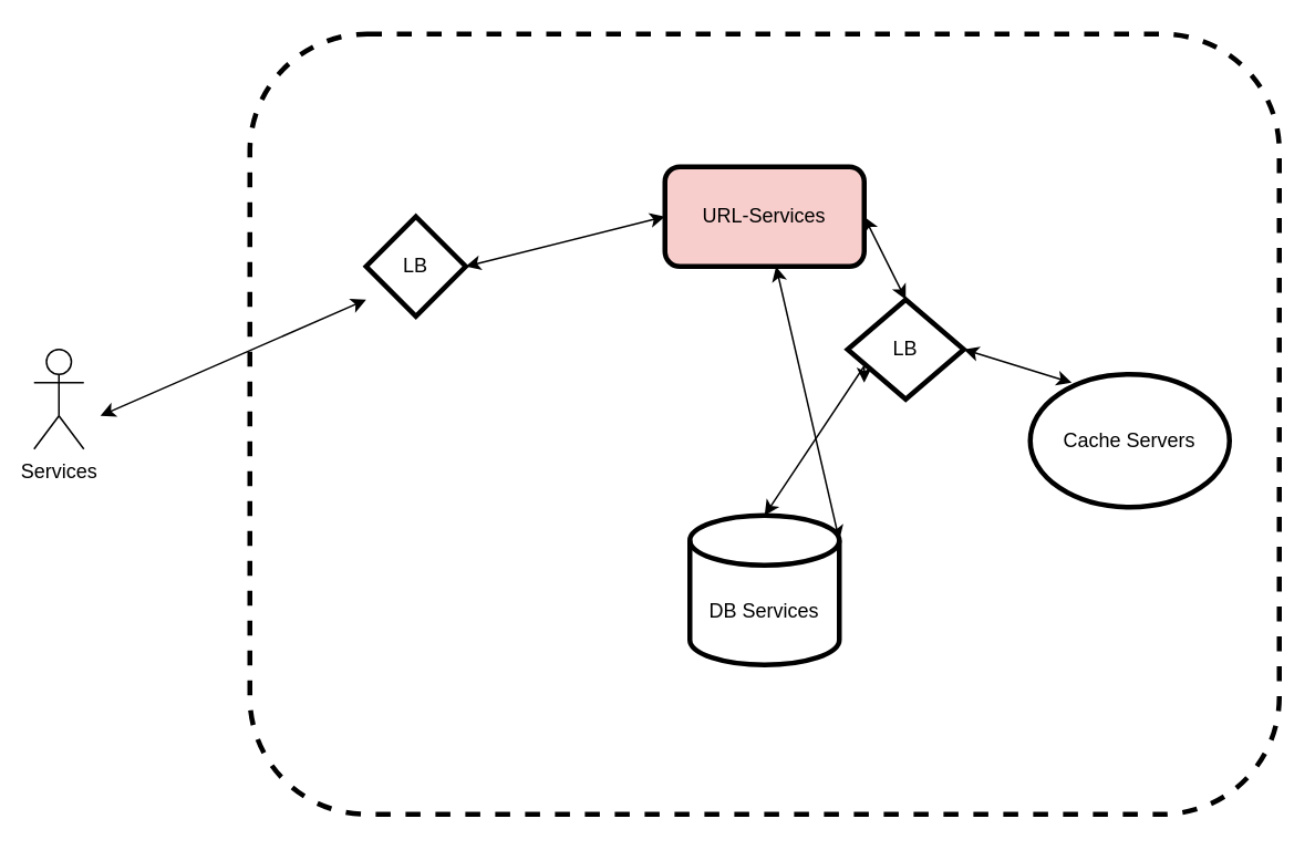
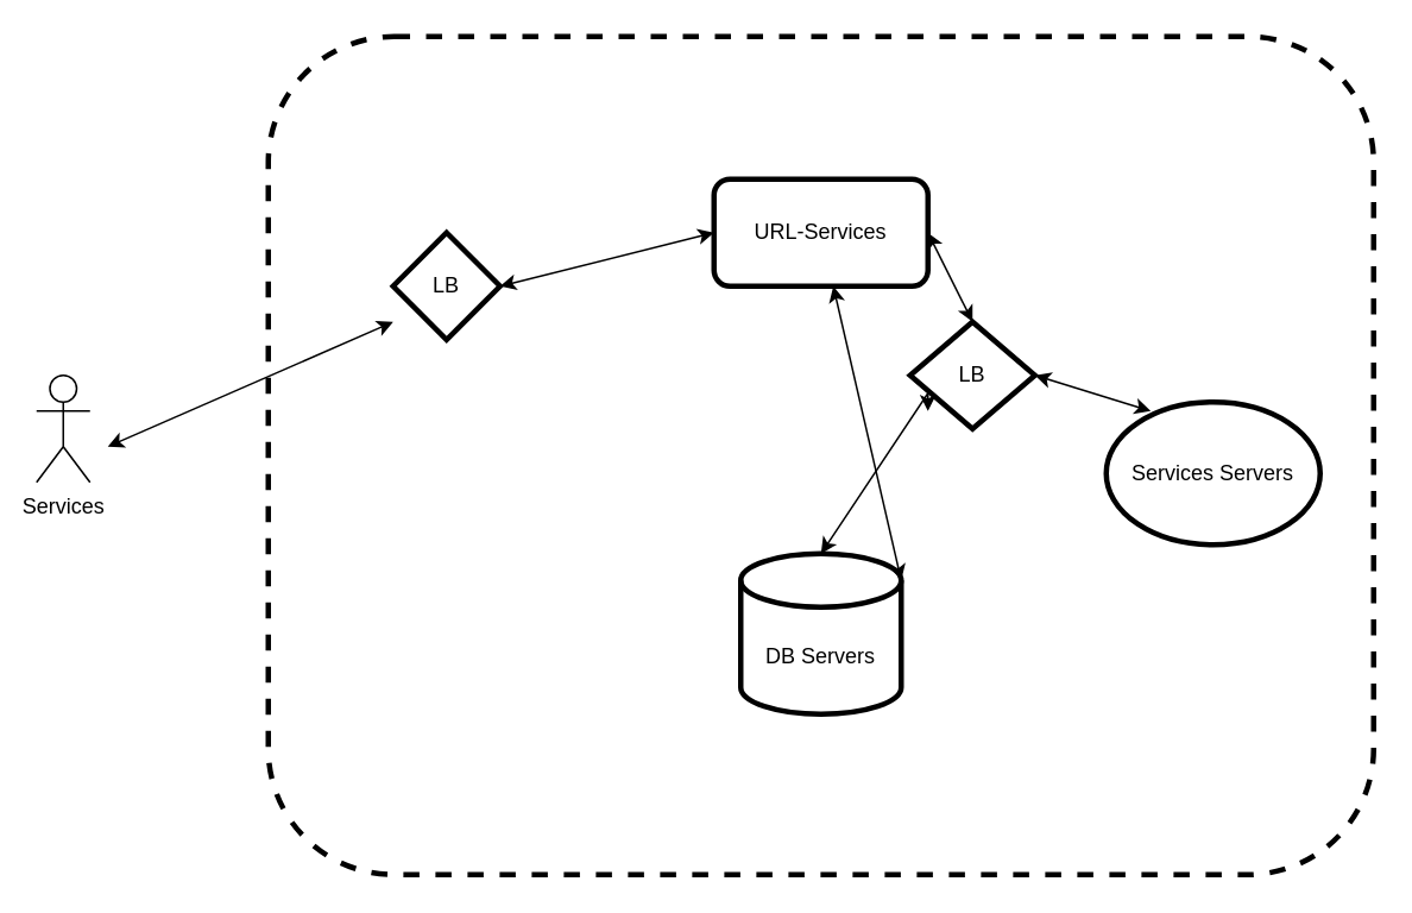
  <mxCell id="0" />
  <mxCell id="1" parent="0" />
  <mxCell id="2" value="Services" style="shape=umlActor;verticalLabelPosition=bottom;verticalAlign=top;html=1;outlineConnect=0;" parent="1" vertex="1"><mxGeometry x="20" y="210" width="30" height="60" as="geometry" /></mxCell>
  <mxCell id="3" value="" style="rounded=1;whiteSpace=wrap;html=1;dashed=1;strokeWidth=3;" parent="1" vertex="1"><mxGeometry x="150" y="20" width="620" height="470" as="geometry" /></mxCell>
- <mxCell id="4" value="URL-Services" style="rounded=1;whiteSpace=wrap;html=1;strokeWidth=3;fillColor=#f8cecc;" parent="1" vertex="1"><mxGeometry x="400" y="100" width="120" height="60" as="geometry" /></mxCell>
- <mxCell id="5" value="DB Services" style="shape=cylinder3;whiteSpace=wrap;html=1;boundedLbl=1;backgroundOutline=1;size=15;strokeWidth=3;" parent="1" vertex="1"><mxGeometry x="415" y="310" width="90" height="90" as="geometry" /></mxCell>
+ <mxCell id="4" value="URL-Services" style="rounded=1;whiteSpace=wrap;html=1;strokeWidth=3;" parent="1" vertex="1"><mxGeometry x="400" y="100" width="120" height="60" as="geometry" /></mxCell>
+ <mxCell id="5" value="DB Servers" style="shape=cylinder3;whiteSpace=wrap;html=1;boundedLbl=1;backgroundOutline=1;size=15;strokeWidth=3;" parent="1" vertex="1"><mxGeometry x="415" y="310" width="90" height="90" as="geometry" /></mxCell>
  <mxCell id="6" value="" style="endArrow=classic;startArrow=classic;html=1;rounded=0;" parent="1" edge="1"><mxGeometry width="50" height="50" relative="1" as="geometry"><mxPoint x="60" y="250" as="sourcePoint" /><mxPoint x="220" y="180" as="targetPoint" /></mxGeometry></mxCell>
  <mxCell id="7" value="" style="endArrow=classic;startArrow=classic;html=1;rounded=0;entryX=0.5;entryY=0;entryDx=0;entryDy=0;entryPerimeter=0;" parent="1" target="5" edge="1"><mxGeometry width="50" height="50" relative="1" as="geometry"><mxPoint x="520" y="230" as="sourcePoint" /><mxPoint x="410" y="240" as="targetPoint" /><Array as="points"><mxPoint x="520" y="220" /></Array></mxGeometry></mxCell>
  <mxCell id="8" value="LB" style="rhombus;whiteSpace=wrap;html=1;strokeWidth=3;" parent="1" vertex="1"><mxGeometry x="220" y="130" width="60" height="60" as="geometry" /></mxCell>
  <mxCell id="9" value="" style="endArrow=classic;startArrow=classic;html=1;rounded=0;exitX=0;exitY=0.5;exitDx=0;exitDy=0;entryX=1;entryY=0.5;entryDx=0;entryDy=0;" parent="1" source="4" target="8" edge="1"><mxGeometry width="50" height="50" relative="1" as="geometry"><mxPoint x="340" y="300" as="sourcePoint" /><mxPoint x="410" y="240" as="targetPoint" /></mxGeometry></mxCell>
- <mxCell id="10" value="Cache Servers" style="ellipse;whiteSpace=wrap;html=1;strokeWidth=3;" parent="1" vertex="1"><mxGeometry x="620" y="225" width="120" height="80" as="geometry" /></mxCell>
+ <mxCell id="10" value="Services Servers" style="ellipse;whiteSpace=wrap;html=1;strokeWidth=3;" parent="1" vertex="1"><mxGeometry x="620" y="225" width="120" height="80" as="geometry" /></mxCell>
  <mxCell id="11" value="" style="endArrow=classic;startArrow=classic;html=1;rounded=0;entryX=0.208;entryY=0.063;entryDx=0;entryDy=0;entryPerimeter=0;exitX=1;exitY=0.5;exitDx=0;exitDy=0;" parent="1" source="13" target="10" edge="1"><mxGeometry width="50" height="50" relative="1" as="geometry"><mxPoint x="540" y="160" as="sourcePoint" /><mxPoint x="590" y="110" as="targetPoint" /></mxGeometry></mxCell>
  <mxCell id="12" value="" style="endArrow=classic;startArrow=classic;html=1;rounded=0;exitX=1;exitY=0;exitDx=0;exitDy=15;exitPerimeter=0;" parent="1" source="5" target="4" edge="1"><mxGeometry width="50" height="50" relative="1" as="geometry"><mxPoint x="550" y="265" as="sourcePoint" /><mxPoint x="600" y="215" as="targetPoint" /></mxGeometry></mxCell>
  <mxCell id="13" value="LB" style="rhombus;whiteSpace=wrap;html=1;strokeWidth=3;" parent="1" vertex="1"><mxGeometry x="510" y="180" width="70" height="60" as="geometry" /></mxCell>
  <mxCell id="14" value="" style="endArrow=classic;startArrow=classic;html=1;rounded=0;exitX=1;exitY=0.5;exitDx=0;exitDy=0;entryX=0.5;entryY=0;entryDx=0;entryDy=0;" parent="1" source="4" target="13" edge="1"><mxGeometry width="50" height="50" relative="1" as="geometry"><mxPoint x="540" y="160" as="sourcePoint" /><mxPoint x="590" y="110" as="targetPoint" /></mxGeometry></mxCell>
